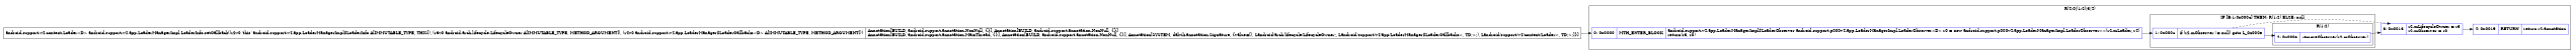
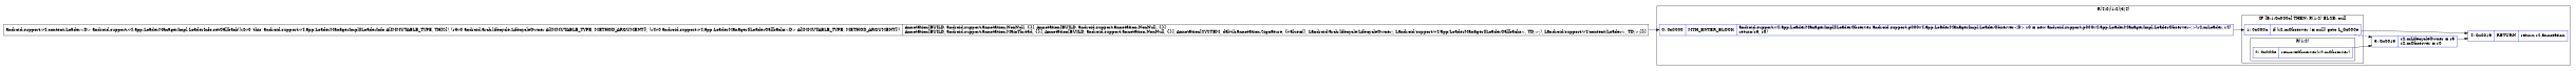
  digraph {
    rankdir=LR
    node [color=blue shape=record]
    n1 [label="{2\:\ 0x000e|removeObserver(r2.mObserver)\l}"]
    n2 [label="{1\:\ 0x000c|if (r2.mObserver != null) goto L_0x000e\l}"]
    n3 [label="{0\:\ 0x0000|MTH_ENTER_BLOCK\l|android.support.v4.app.LoaderManagerImpl$LoaderObserver android.support.p000v4.app.LoaderManagerImpl.LoaderObserver\<D\> r0 = new android.support.p000v4.app.LoaderManagerImpl.LoaderObserver\<\>(r2.mLoader, r4)\lreturn(r3, r0)\l}"]
    n4 [label="{3\:\ 0x0013|r2.mLifecycleOwner = r3\lr2.mObserver = r0\l}"]
    n5 [label="{4\:\ 0x0019|RETURN\l|return r2.annotation\l}"]
    n6 [label="{android.support.v4.content.Loader\<D\> android.support.v4.app.LoaderManagerImpl.LoaderInfo.setCallback((r2v0 'this' android.support.v4.app.LoaderManagerImpl$LoaderInfo A[IMMUTABLE_TYPE, THIS]), (r3v0 android.arch.lifecycle.LifecycleOwner A[IMMUTABLE_TYPE, METHOD_ARGUMENT]), (r4v0 android.support.v4.app.LoaderManager$LoaderCallbacks\<D\> A[IMMUTABLE_TYPE, METHOD_ARGUMENT]))  | Annotation[BUILD, android.support.annotation.NonNull, \{\}], Annotation[BUILD, android.support.annotation.NonNull, \{\}]\lAnnotation[BUILD, android.support.annotation.MainThread, \{\}], Annotation[BUILD, android.support.annotation.NonNull, \{\}], Annotation[SYSTEM, dalvik.annotation.Signature, \{value=[(, Landroid\/arch\/lifecycle\/LifecycleOwner;, Landroid\/support\/v4\/app\/LoaderManager$LoaderCallbacks\<, TD;\>;), Landroid\/support\/v4\/content\/Loader\<, TD;\>;]\}]\l}" color=""]
    subgraph cluster_1 {
      label="R(4:0|(1:2)|3|4)"
      n3
      n4
      n5
      subgraph cluster_2 {
        label="IF [B:1:0x000c] THEN: R(1:2) ELSE: null"
        n2
        subgraph cluster_3 {
          label="R(1:2)"
          n1
        }
      }
    }
    n1 -> n4
-   n2 -> n1
+   n2 -> n5
    n2 -> n4 [style=dashed]
    n3 -> n2
    n4 -> n5
    n6 -> n3
  }
